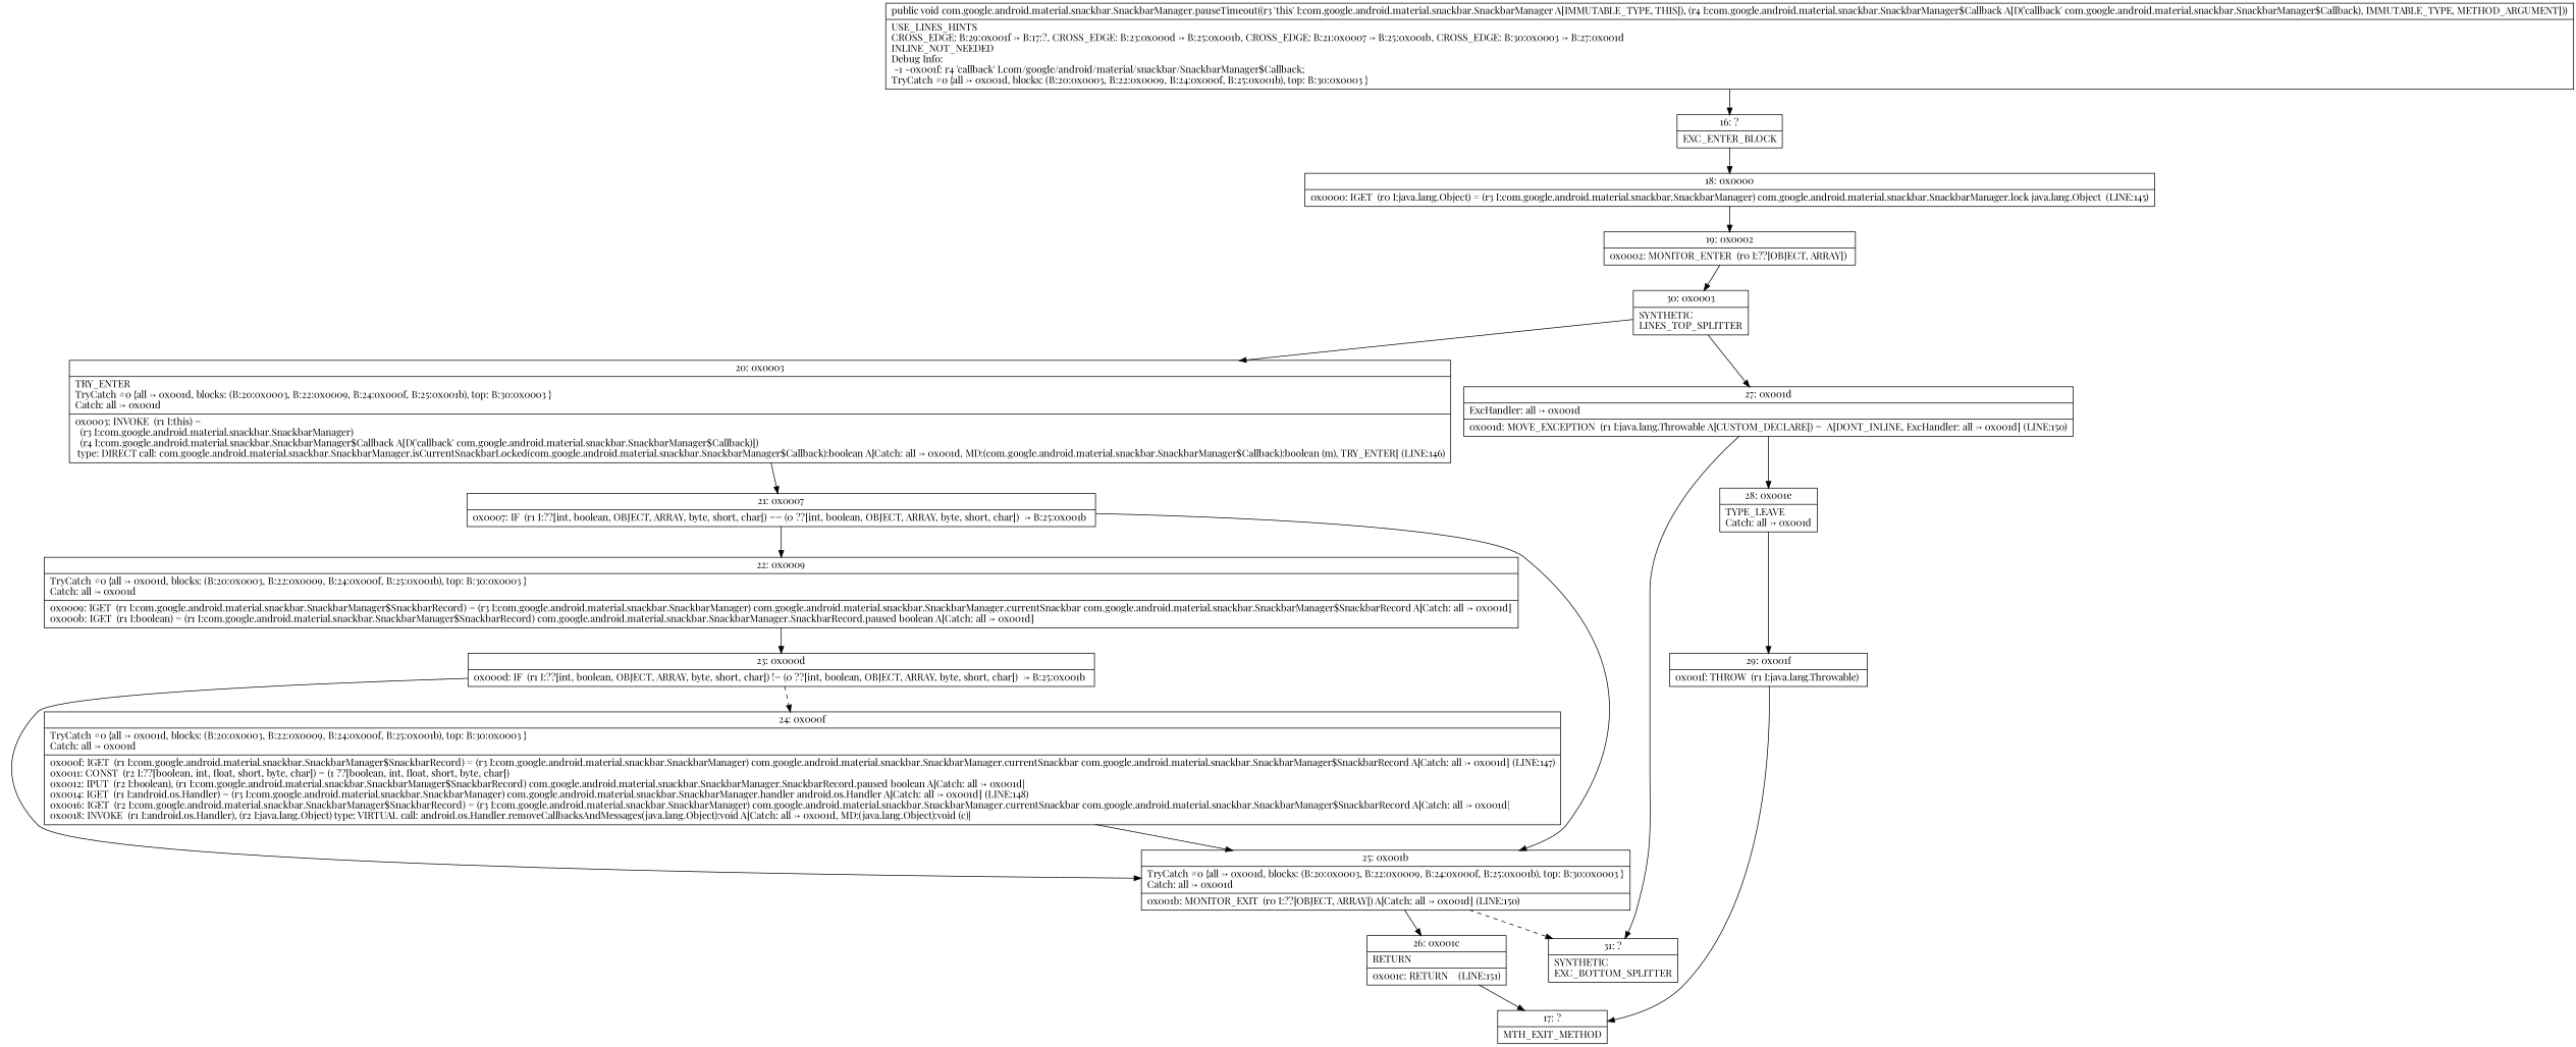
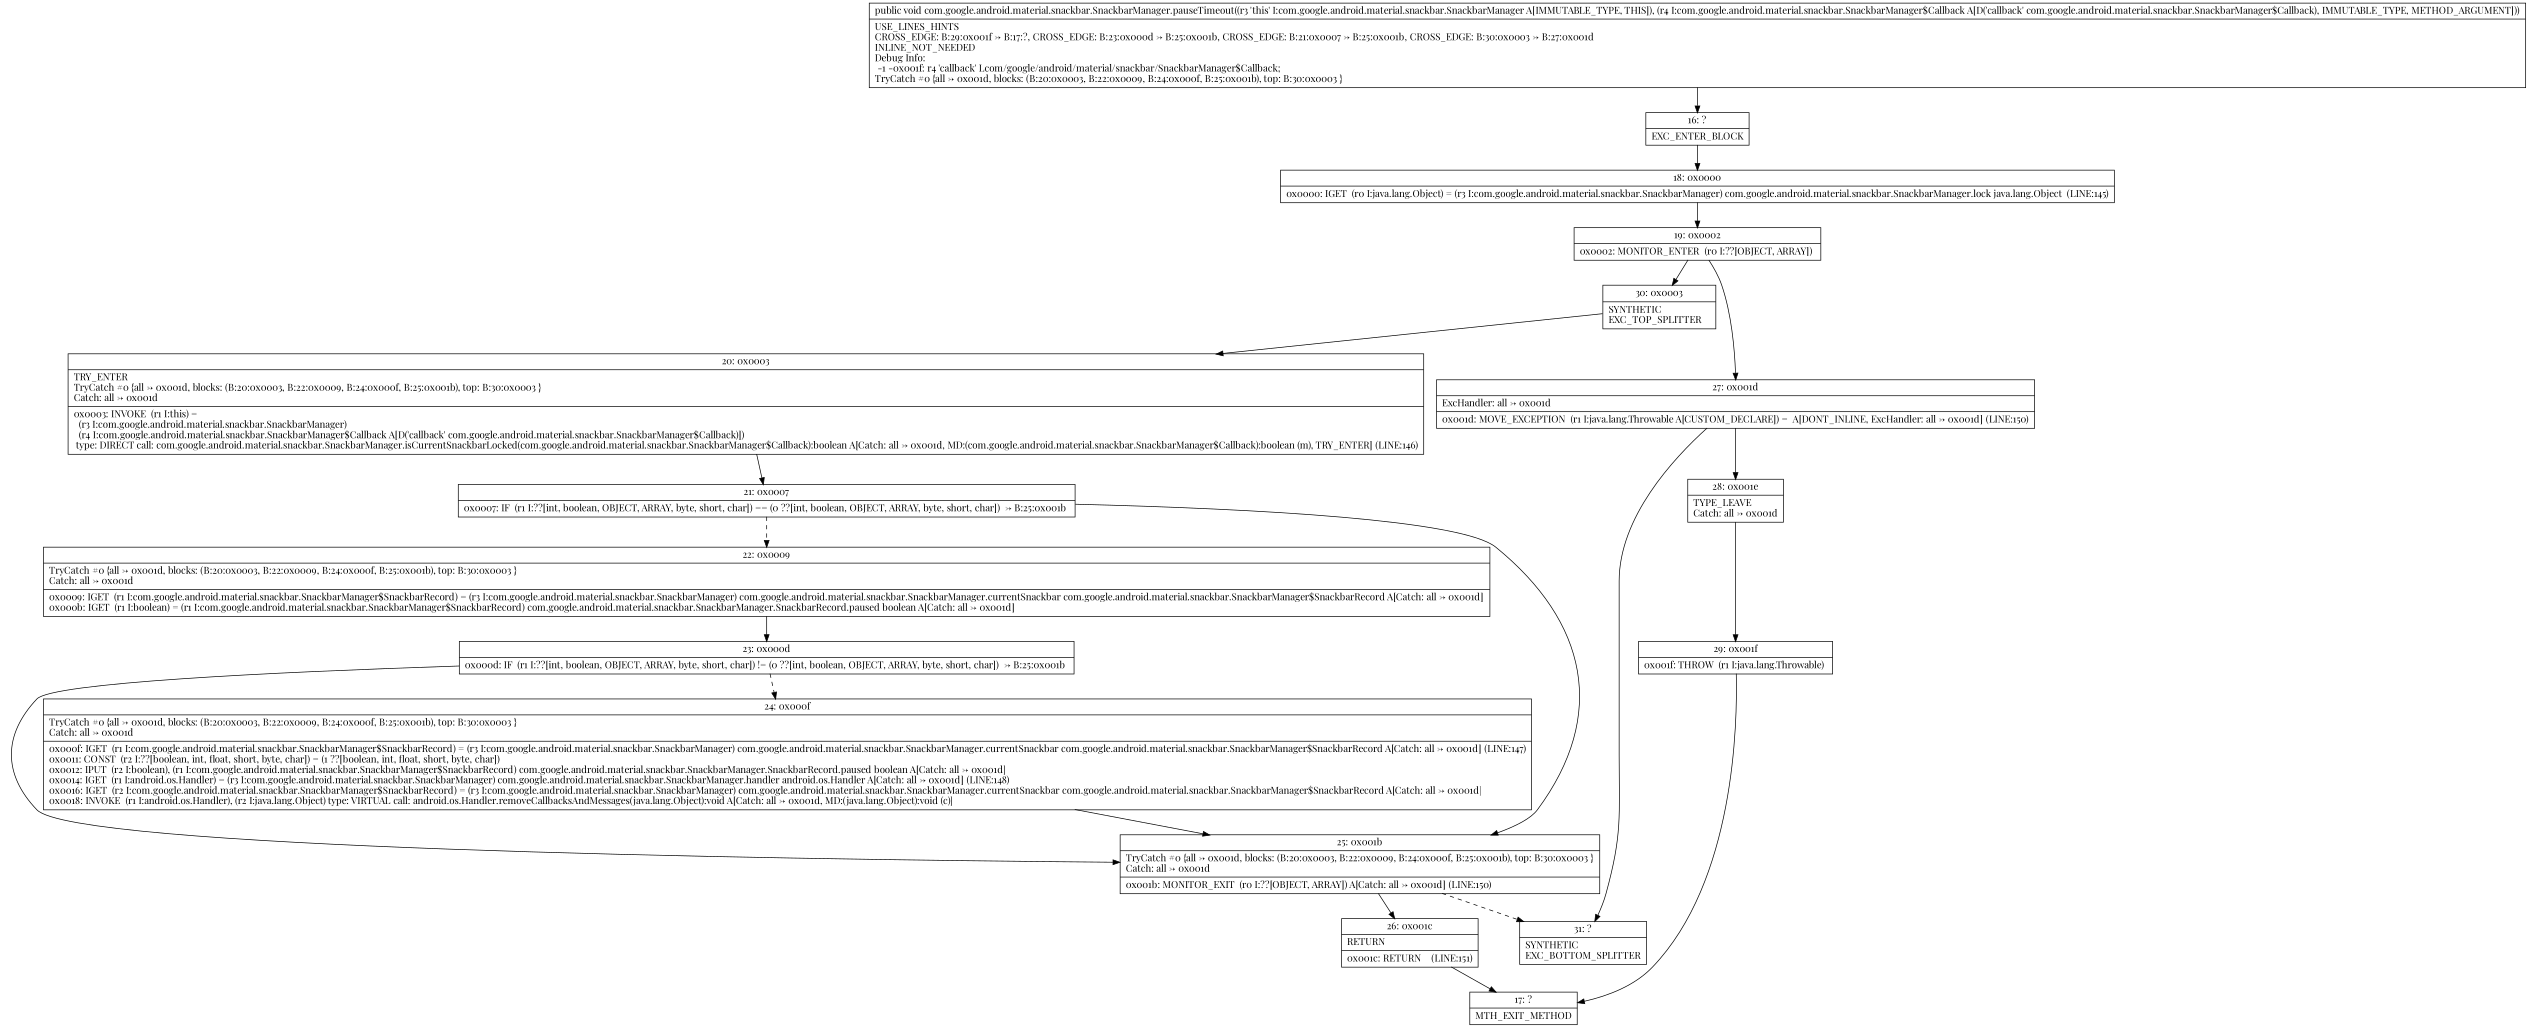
  digraph {
    fontname="Playfair Display"
    node [fontname="Playfair Display" shape=record]
    edge [fontname="Playfair Display"]
    n1 [label="{16\:\ ?|EXC_ENTER_BLOCK\l}"]
    n2 [label="{18\:\ 0x0000|0x0000: IGET  (r0 I:java.lang.Object) = (r3 I:com.google.android.material.snackbar.SnackbarManager) com.google.android.material.snackbar.SnackbarManager.lock java.lang.Object  (LINE:145)\l}"]
    n3 [label="{19\:\ 0x0002|0x0002: MONITOR_ENTER  (r0 I:??[OBJECT, ARRAY]) \l}"]
-   n4 [label="{30\:\ 0x0003|SYNTHETIC\lLINES_TOP_SPLITTER\l}"]
+   n4 [label="{30\:\ 0x0003|SYNTHETIC\lEXC_TOP_SPLITTER\l}"]
    n5 [label="{20\:\ 0x0003|TRY_ENTER\lTryCatch #0 \{all \-\> 0x001d, blocks: (B:20:0x0003, B:22:0x0009, B:24:0x000f, B:25:0x001b), top: B:30:0x0003 \}\lCatch: all \-\> 0x001d\l|0x0003: INVOKE  (r1 I:this) = \l  (r3 I:com.google.android.material.snackbar.SnackbarManager)\l  (r4 I:com.google.android.material.snackbar.SnackbarManager$Callback A[D('callback' com.google.android.material.snackbar.SnackbarManager$Callback)])\l type: DIRECT call: com.google.android.material.snackbar.SnackbarManager.isCurrentSnackbarLocked(com.google.android.material.snackbar.SnackbarManager$Callback):boolean A[Catch: all \-\> 0x001d, MD:(com.google.android.material.snackbar.SnackbarManager$Callback):boolean (m), TRY_ENTER] (LINE:146)\l}"]
    n6 [label="{27\:\ 0x001d|ExcHandler: all \-\> 0x001d\l|0x001d: MOVE_EXCEPTION  (r1 I:java.lang.Throwable A[CUSTOM_DECLARE]) =  A[DONT_INLINE, ExcHandler: all \-\> 0x001d] (LINE:150)\l}"]
    n7 [label="{21\:\ 0x0007|0x0007: IF  (r1 I:??[int, boolean, OBJECT, ARRAY, byte, short, char]) == (0 ??[int, boolean, OBJECT, ARRAY, byte, short, char])  \-\> B:25:0x001b \l}"]
    n8 [label="{31\:\ ?|SYNTHETIC\lEXC_BOTTOM_SPLITTER\l}"]
    n9 [label="{28\:\ 0x001e|TYPE_LEAVE\lCatch: all \-\> 0x001d\l}"]
    n10 [label="{22\:\ 0x0009|TryCatch #0 \{all \-\> 0x001d, blocks: (B:20:0x0003, B:22:0x0009, B:24:0x000f, B:25:0x001b), top: B:30:0x0003 \}\lCatch: all \-\> 0x001d\l|0x0009: IGET  (r1 I:com.google.android.material.snackbar.SnackbarManager$SnackbarRecord) = (r3 I:com.google.android.material.snackbar.SnackbarManager) com.google.android.material.snackbar.SnackbarManager.currentSnackbar com.google.android.material.snackbar.SnackbarManager$SnackbarRecord A[Catch: all \-\> 0x001d]\l0x000b: IGET  (r1 I:boolean) = (r1 I:com.google.android.material.snackbar.SnackbarManager$SnackbarRecord) com.google.android.material.snackbar.SnackbarManager.SnackbarRecord.paused boolean A[Catch: all \-\> 0x001d]\l}"]
    n11 [label="{25\:\ 0x001b|TryCatch #0 \{all \-\> 0x001d, blocks: (B:20:0x0003, B:22:0x0009, B:24:0x000f, B:25:0x001b), top: B:30:0x0003 \}\lCatch: all \-\> 0x001d\l|0x001b: MONITOR_EXIT  (r0 I:??[OBJECT, ARRAY]) A[Catch: all \-\> 0x001d] (LINE:150)\l}"]
    n12 [label="{23\:\ 0x000d|0x000d: IF  (r1 I:??[int, boolean, OBJECT, ARRAY, byte, short, char]) != (0 ??[int, boolean, OBJECT, ARRAY, byte, short, char])  \-\> B:25:0x001b \l}"]
    n13 [label="{26\:\ 0x001c|RETURN\l|0x001c: RETURN    (LINE:151)\l}"]
    n14 [label="{24\:\ 0x000f|TryCatch #0 \{all \-\> 0x001d, blocks: (B:20:0x0003, B:22:0x0009, B:24:0x000f, B:25:0x001b), top: B:30:0x0003 \}\lCatch: all \-\> 0x001d\l|0x000f: IGET  (r1 I:com.google.android.material.snackbar.SnackbarManager$SnackbarRecord) = (r3 I:com.google.android.material.snackbar.SnackbarManager) com.google.android.material.snackbar.SnackbarManager.currentSnackbar com.google.android.material.snackbar.SnackbarManager$SnackbarRecord A[Catch: all \-\> 0x001d] (LINE:147)\l0x0011: CONST  (r2 I:??[boolean, int, float, short, byte, char]) = (1 ??[boolean, int, float, short, byte, char]) \l0x0012: IPUT  (r2 I:boolean), (r1 I:com.google.android.material.snackbar.SnackbarManager$SnackbarRecord) com.google.android.material.snackbar.SnackbarManager.SnackbarRecord.paused boolean A[Catch: all \-\> 0x001d]\l0x0014: IGET  (r1 I:android.os.Handler) = (r3 I:com.google.android.material.snackbar.SnackbarManager) com.google.android.material.snackbar.SnackbarManager.handler android.os.Handler A[Catch: all \-\> 0x001d] (LINE:148)\l0x0016: IGET  (r2 I:com.google.android.material.snackbar.SnackbarManager$SnackbarRecord) = (r3 I:com.google.android.material.snackbar.SnackbarManager) com.google.android.material.snackbar.SnackbarManager.currentSnackbar com.google.android.material.snackbar.SnackbarManager$SnackbarRecord A[Catch: all \-\> 0x001d]\l0x0018: INVOKE  (r1 I:android.os.Handler), (r2 I:java.lang.Object) type: VIRTUAL call: android.os.Handler.removeCallbacksAndMessages(java.lang.Object):void A[Catch: all \-\> 0x001d, MD:(java.lang.Object):void (c)]\l}"]
    n15 [label="{17\:\ ?|MTH_EXIT_METHOD\l}"]
    n16 [label="{29\:\ 0x001f|0x001f: THROW  (r1 I:java.lang.Throwable) \l}"]
    n17 [label="{public void com.google.android.material.snackbar.SnackbarManager.pauseTimeout((r3 'this' I:com.google.android.material.snackbar.SnackbarManager A[IMMUTABLE_TYPE, THIS]), (r4 I:com.google.android.material.snackbar.SnackbarManager$Callback A[D('callback' com.google.android.material.snackbar.SnackbarManager$Callback), IMMUTABLE_TYPE, METHOD_ARGUMENT]))  | USE_LINES_HINTS\lCROSS_EDGE: B:29:0x001f \-\> B:17:?, CROSS_EDGE: B:23:0x000d \-\> B:25:0x001b, CROSS_EDGE: B:21:0x0007 \-\> B:25:0x001b, CROSS_EDGE: B:30:0x0003 \-\> B:27:0x001d\lINLINE_NOT_NEEDED\lDebug Info:\l  \-1 \-0x001f: r4 'callback' Lcom\/google\/android\/material\/snackbar\/SnackbarManager$Callback;\lTryCatch #0 \{all \-\> 0x001d, blocks: (B:20:0x0003, B:22:0x0009, B:24:0x000f, B:25:0x001b), top: B:30:0x0003 \}\l}"]
    n1 -> n2
    n2 -> n3
    n3 -> n4
    n4 -> n5
-   n4 -> n6
+   n3 -> n6
    n5 -> n7
    n6 -> n8
    n6 -> n9
-   n7 -> n10 [style=solid]
+   n7 -> n10 [style=dashed]
    n7 -> n11
    n9 -> n16
    n10 -> n12
    n11 -> n8 [style=dashed]
    n11 -> n13
    n12 -> n11
    n12 -> n14 [style=dashed]
    n13 -> n15
    n14 -> n11
    n16 -> n15
    n17 -> n1
  }
